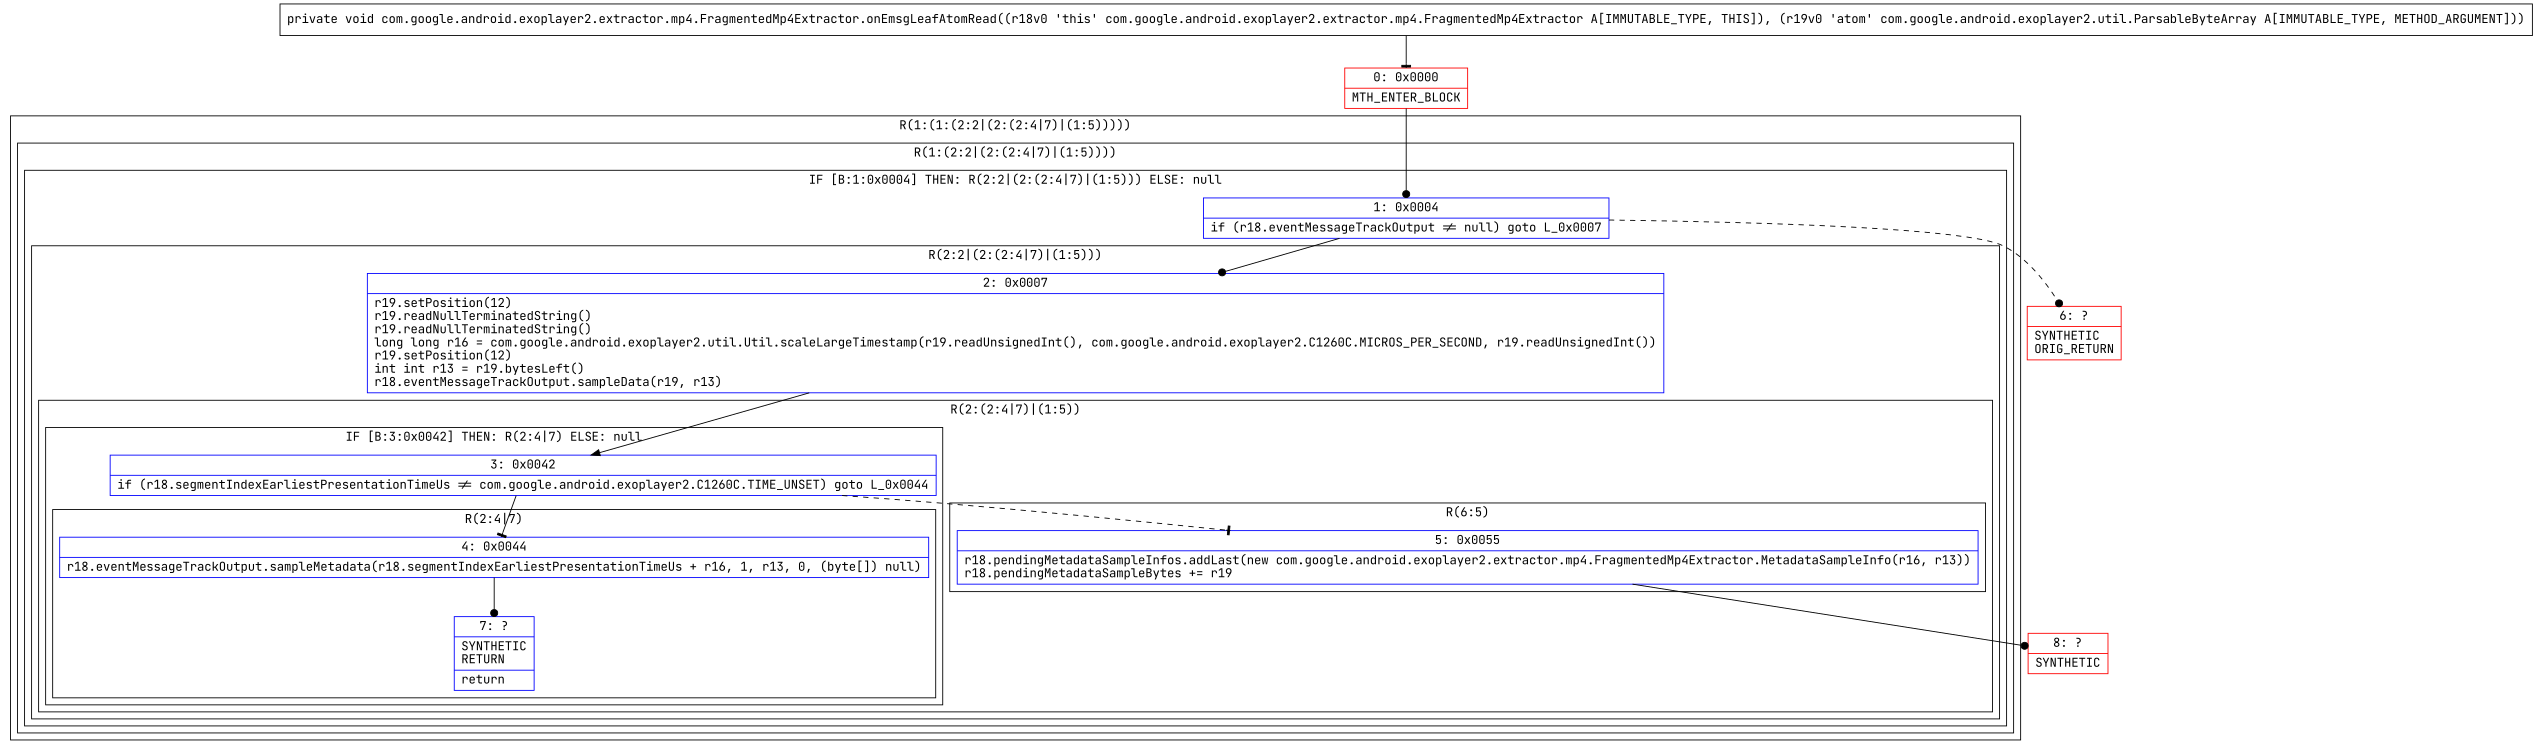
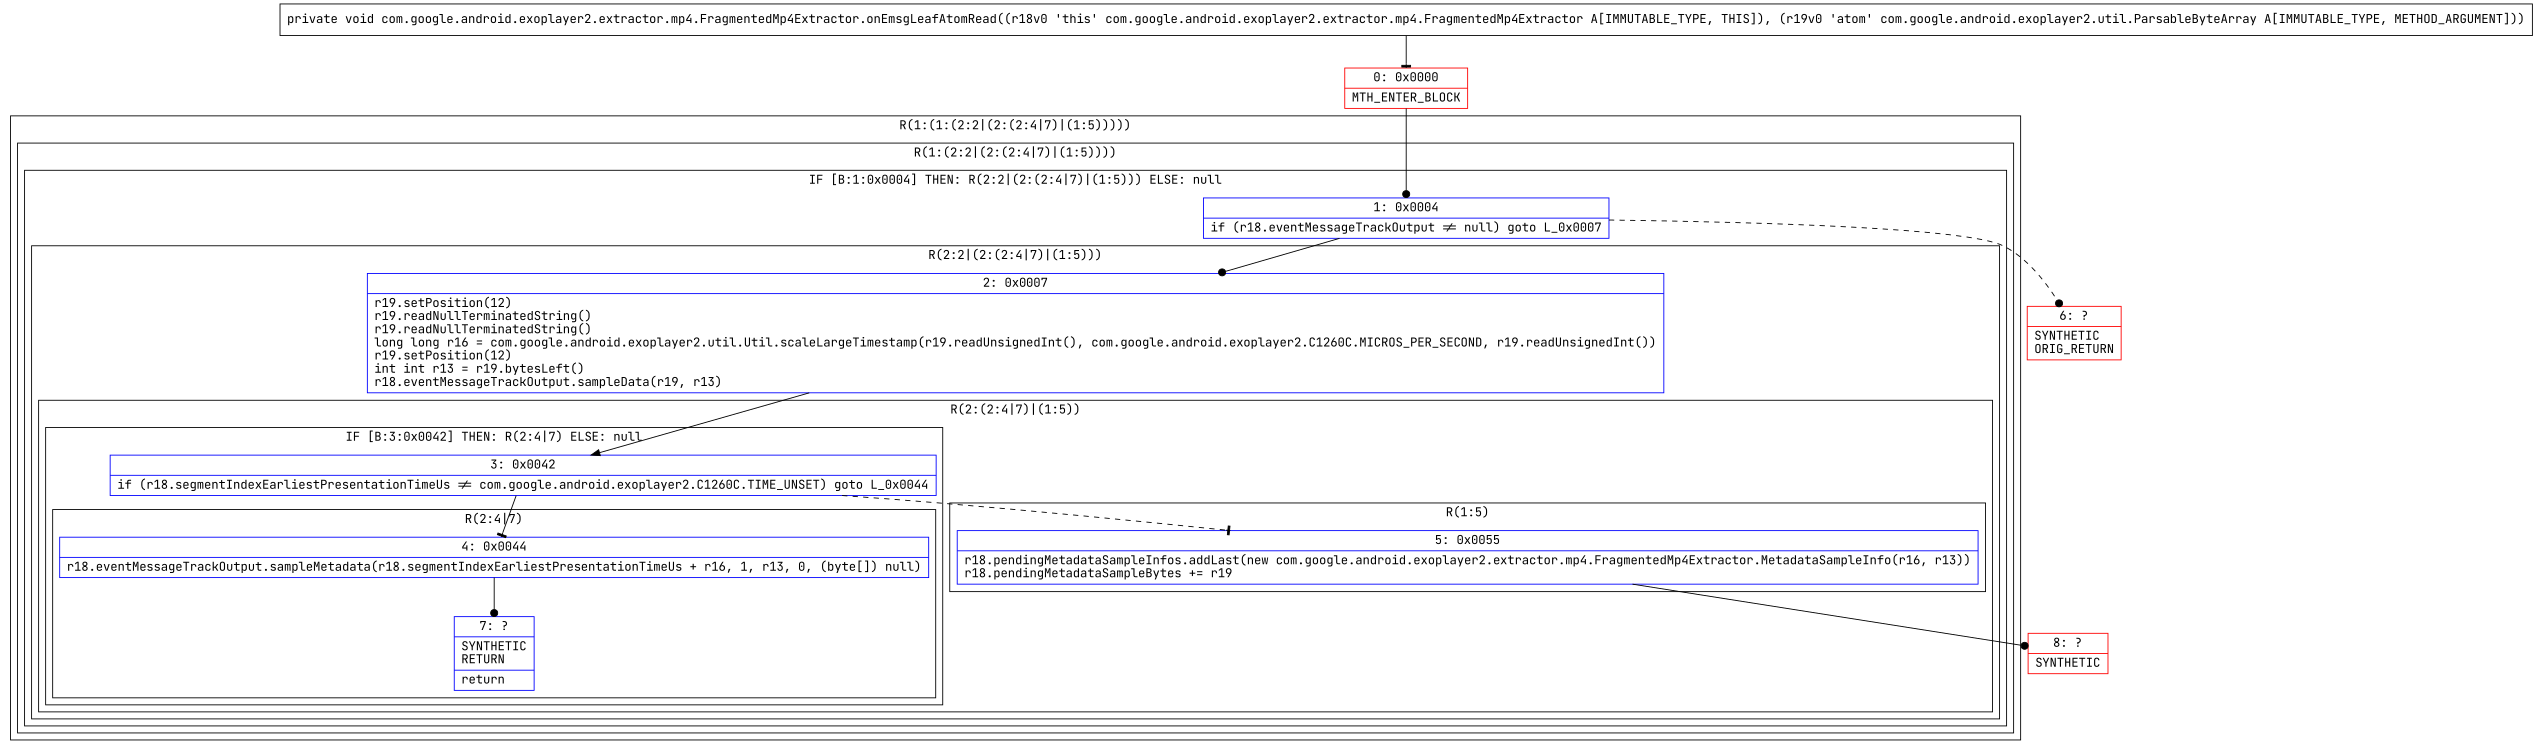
  digraph {
    fontname="JetBrains Mono"
    node [color=blue fontname="JetBrains Mono" shape=record]
    edge [arrowhead=dot fontname="JetBrains Mono"]
    n1 [label="{4\:\ 0x0044|r18.eventMessageTrackOutput.sampleMetadata(r18.segmentIndexEarliestPresentationTimeUs + r16, 1, r13, 0, (byte[]) null)\l}"]
    n2 [label="{7\:\ ?|SYNTHETIC\lRETURN\l|return\l}"]
    n3 [label="{3\:\ 0x0042|if (r18.segmentIndexEarliestPresentationTimeUs != com.google.android.exoplayer2.C1260C.TIME_UNSET) goto L_0x0044\l}"]
    n4 [label="{5\:\ 0x0055|r18.pendingMetadataSampleInfos.addLast(new com.google.android.exoplayer2.extractor.mp4.FragmentedMp4Extractor.MetadataSampleInfo(r16, r13))\lr18.pendingMetadataSampleBytes += r19\l}"]
    n5 [label="{2\:\ 0x0007|r19.setPosition(12)\lr19.readNullTerminatedString()\lr19.readNullTerminatedString()\llong long r16 = com.google.android.exoplayer2.util.Util.scaleLargeTimestamp(r19.readUnsignedInt(), com.google.android.exoplayer2.C1260C.MICROS_PER_SECOND, r19.readUnsignedInt())\lr19.setPosition(12)\lint int r13 = r19.bytesLeft()\lr18.eventMessageTrackOutput.sampleData(r19, r13)\l}"]
    n6 [label="{1\:\ 0x0004|if (r18.eventMessageTrackOutput != null) goto L_0x0007\l}"]
    n7 [color=red label="{8\:\ ?|SYNTHETIC\l}"]
    n8 [color=red label="{6\:\ ?|SYNTHETIC\lORIG_RETURN\l}"]
    n9 [color=red label="{0\:\ 0x0000|MTH_ENTER_BLOCK\l}"]
    n10 [label="{private void com.google.android.exoplayer2.extractor.mp4.FragmentedMp4Extractor.onEmsgLeafAtomRead((r18v0 'this' com.google.android.exoplayer2.extractor.mp4.FragmentedMp4Extractor A[IMMUTABLE_TYPE, THIS]), (r19v0 'atom' com.google.android.exoplayer2.util.ParsableByteArray A[IMMUTABLE_TYPE, METHOD_ARGUMENT])) }" color=""]
    subgraph cluster_1 {
      label="R(1:(1:(2:2|(2:(2:4|7)|(1:5)))))"
      subgraph cluster_2 {
        label="R(1:(2:2|(2:(2:4|7)|(1:5))))"
        subgraph cluster_3 {
          label="IF [B:1:0x0004] THEN: R(2:2|(2:(2:4|7)|(1:5))) ELSE: null"
          n6
          subgraph cluster_4 {
            label="R(2:2|(2:(2:4|7)|(1:5)))"
            n5
            subgraph cluster_5 {
              label="R(2:(2:4|7)|(1:5))"
              subgraph cluster_6 {
                label="IF [B:3:0x0042] THEN: R(2:4|7) ELSE: null"
                n3
                subgraph cluster_7 {
                  label="R(2:4|7)"
                  n1
                  n2
                }
              }
              subgraph cluster_8 {
-               label="R(6:5)"
+               label="R(1:5)"
                n4
              }
            }
          }
        }
      }
    }
    n1 -> n2
    n3 -> n1 [arrowhead=tee]
    n3 -> n4 [arrowhead=tee style=dashed]
    n4 -> n7
    n5 -> n3 [arrowhead=normal]
    n6 -> n5
    n6 -> n8 [style=dashed]
    n9 -> n6
    n10 -> n9 [arrowhead=tee]
  }
